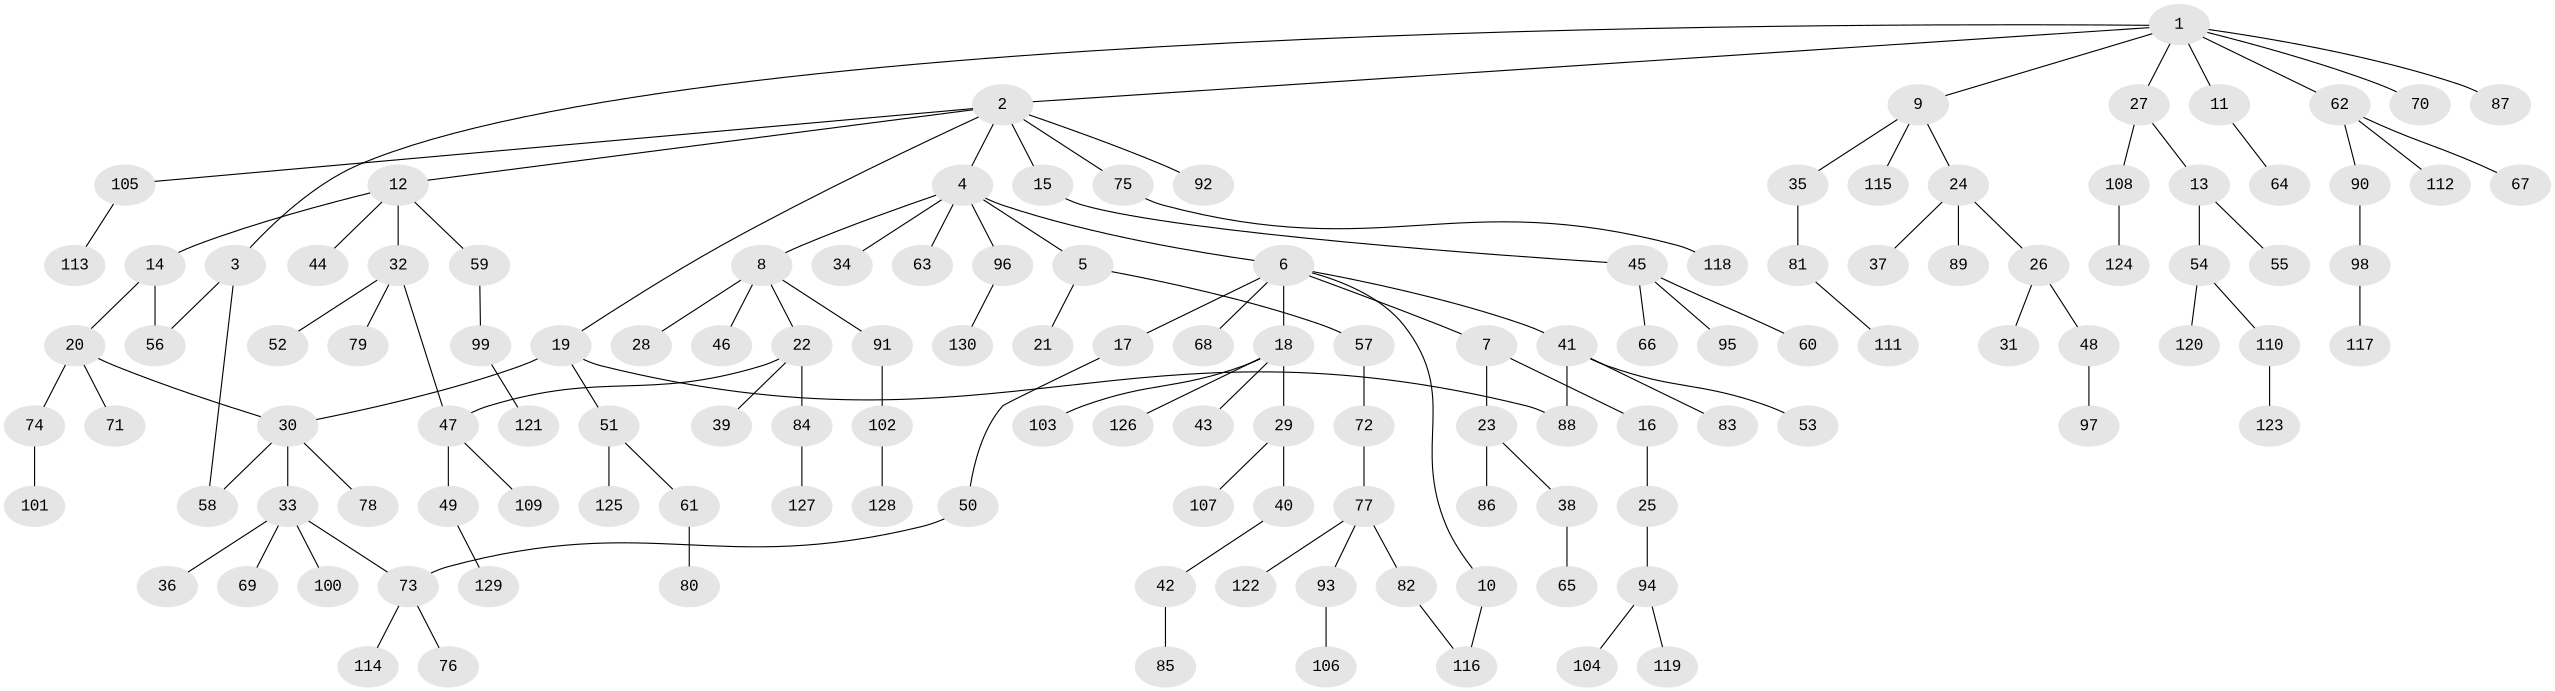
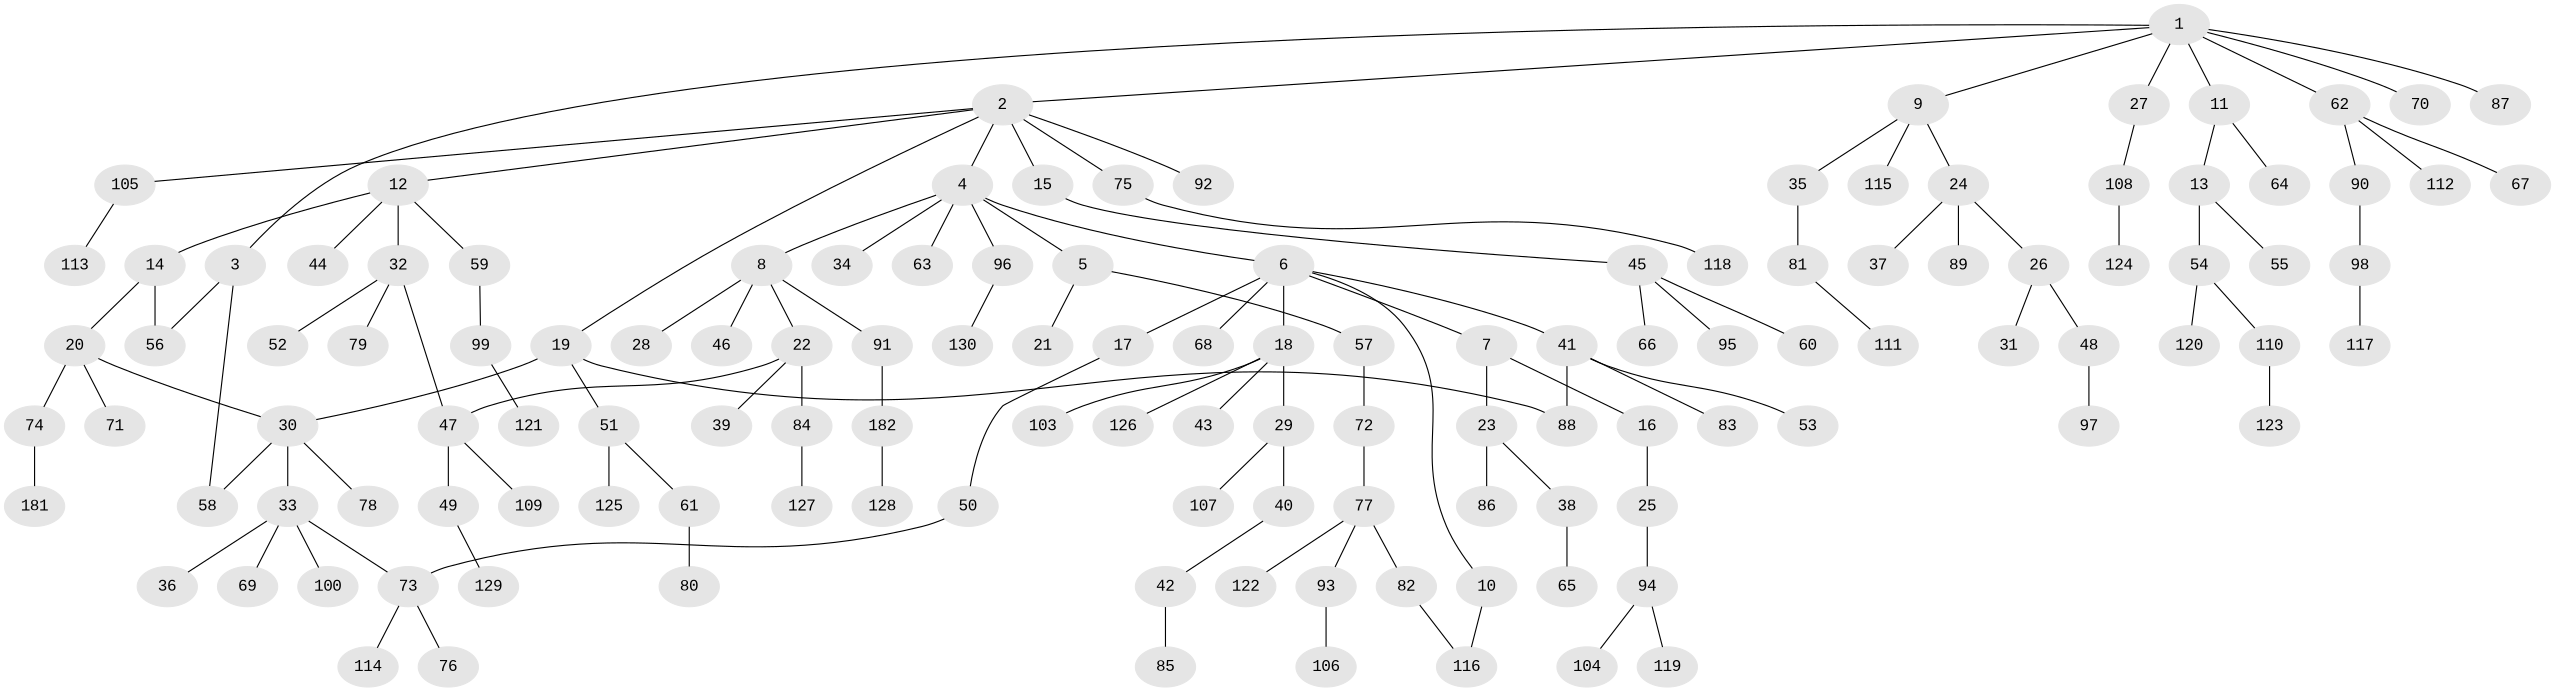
  graph {
    fontname="Liberation Mono"
    node [color=gray90 fontname="Liberation Mono" style=filled]
    edge [fontname="Liberation Mono"]
    1
    2
    3
    9
    11
    27
    62
    70
    87
    4
    12
    15
    19
    75
    92
    105
    56
    58
    24
    35
    115
    13
    64
    108
    67
    90
    112
    5
    6
    8
    34
    63
    96
    14
    32
    44
    59
    45
    30
    51
    88
    118
    113
    21
    57
    7
    10
    17
    18
    41
    68
    22
    28
    46
    91
    130
    72
    16
    23
    116
    50
    29
    43
    103
    126
    53
    83
    25
    38
    86
    39
    47
    84
-   102
+   102 [label=182]
    26
    37
    89
    81
    54
    55
    20
    52
    79
    99
    120
    110
    71
    74
    60
    66
    95
    94
    73
    40
    107
    33
    78
    61
    125
-   101
+   101 [label=181]
    49
    109
    127
    65
    31
    48
    104
    119
    97
    124
    42
    36
    69
    100
    76
    114
    111
    85
    129
    80
    77
    121
    98
    82
    93
    122
    106
    123
    117
    128
    1 -- 2
    1 -- 3
    1 -- 9
    1 -- 11
    1 -- 27
    1 -- 62
    1 -- 70
    1 -- 87
    2 -- 4
    2 -- 12
    2 -- 15
    2 -- 19
    2 -- 75
    2 -- 92
    2 -- 105
    3 -- 56
    3 -- 58
    9 -- 24
    9 -- 35
    9 -- 115
-   27 -- 13
+   11 -- 13
    11 -- 64
    27 -- 108
    62 -- 67
    62 -- 90
    62 -- 112
    4 -- 5
    4 -- 6
    4 -- 8
    4 -- 34
    4 -- 63
    4 -- 96
    12 -- 14
    12 -- 32
    12 -- 44
    12 -- 59
    15 -- 45
    19 -- 30
    19 -- 51
    19 -- 88
    75 -- 118
    105 -- 113
    24 -- 26
    24 -- 37
    24 -- 89
    35 -- 81
    13 -- 54
    13 -- 55
    108 -- 124
    90 -- 98
    5 -- 21
    5 -- 57
    6 -- 7
    6 -- 10
    6 -- 17
    6 -- 18
    6 -- 41
    6 -- 68
    8 -- 22
    8 -- 28
    8 -- 46
    8 -- 91
    96 -- 130
    14 -- 56
    14 -- 20
    32 -- 47
    32 -- 52
    32 -- 79
    59 -- 99
    45 -- 60
    45 -- 66
    45 -- 95
    30 -- 58
    30 -- 33
    30 -- 78
    51 -- 61
    51 -- 125
    57 -- 72
    7 -- 16
    7 -- 23
    10 -- 116
    17 -- 50
    18 -- 29
    18 -- 43
    18 -- 103
    18 -- 126
    41 -- 88
    41 -- 53
    41 -- 83
    22 -- 39
    22 -- 47
    22 -- 84
    91 -- 102
    72 -- 77
    16 -- 25
    23 -- 38
    23 -- 86
    50 -- 73
    29 -- 40
    29 -- 107
    25 -- 94
    38 -- 65
    47 -- 49
    47 -- 109
    84 -- 127
    102 -- 128
    26 -- 31
    26 -- 48
    81 -- 111
    54 -- 120
    54 -- 110
    20 -- 30
    20 -- 71
    20 -- 74
    99 -- 121
    110 -- 123
    74 -- 101
    94 -- 104
    94 -- 119
    73 -- 76
    73 -- 114
    40 -- 42
    33 -- 73
    33 -- 36
    33 -- 69
    33 -- 100
    61 -- 80
    49 -- 129
    48 -- 97
    42 -- 85
    77 -- 82
    77 -- 93
    77 -- 122
    98 -- 117
    82 -- 116
    93 -- 106
  }
